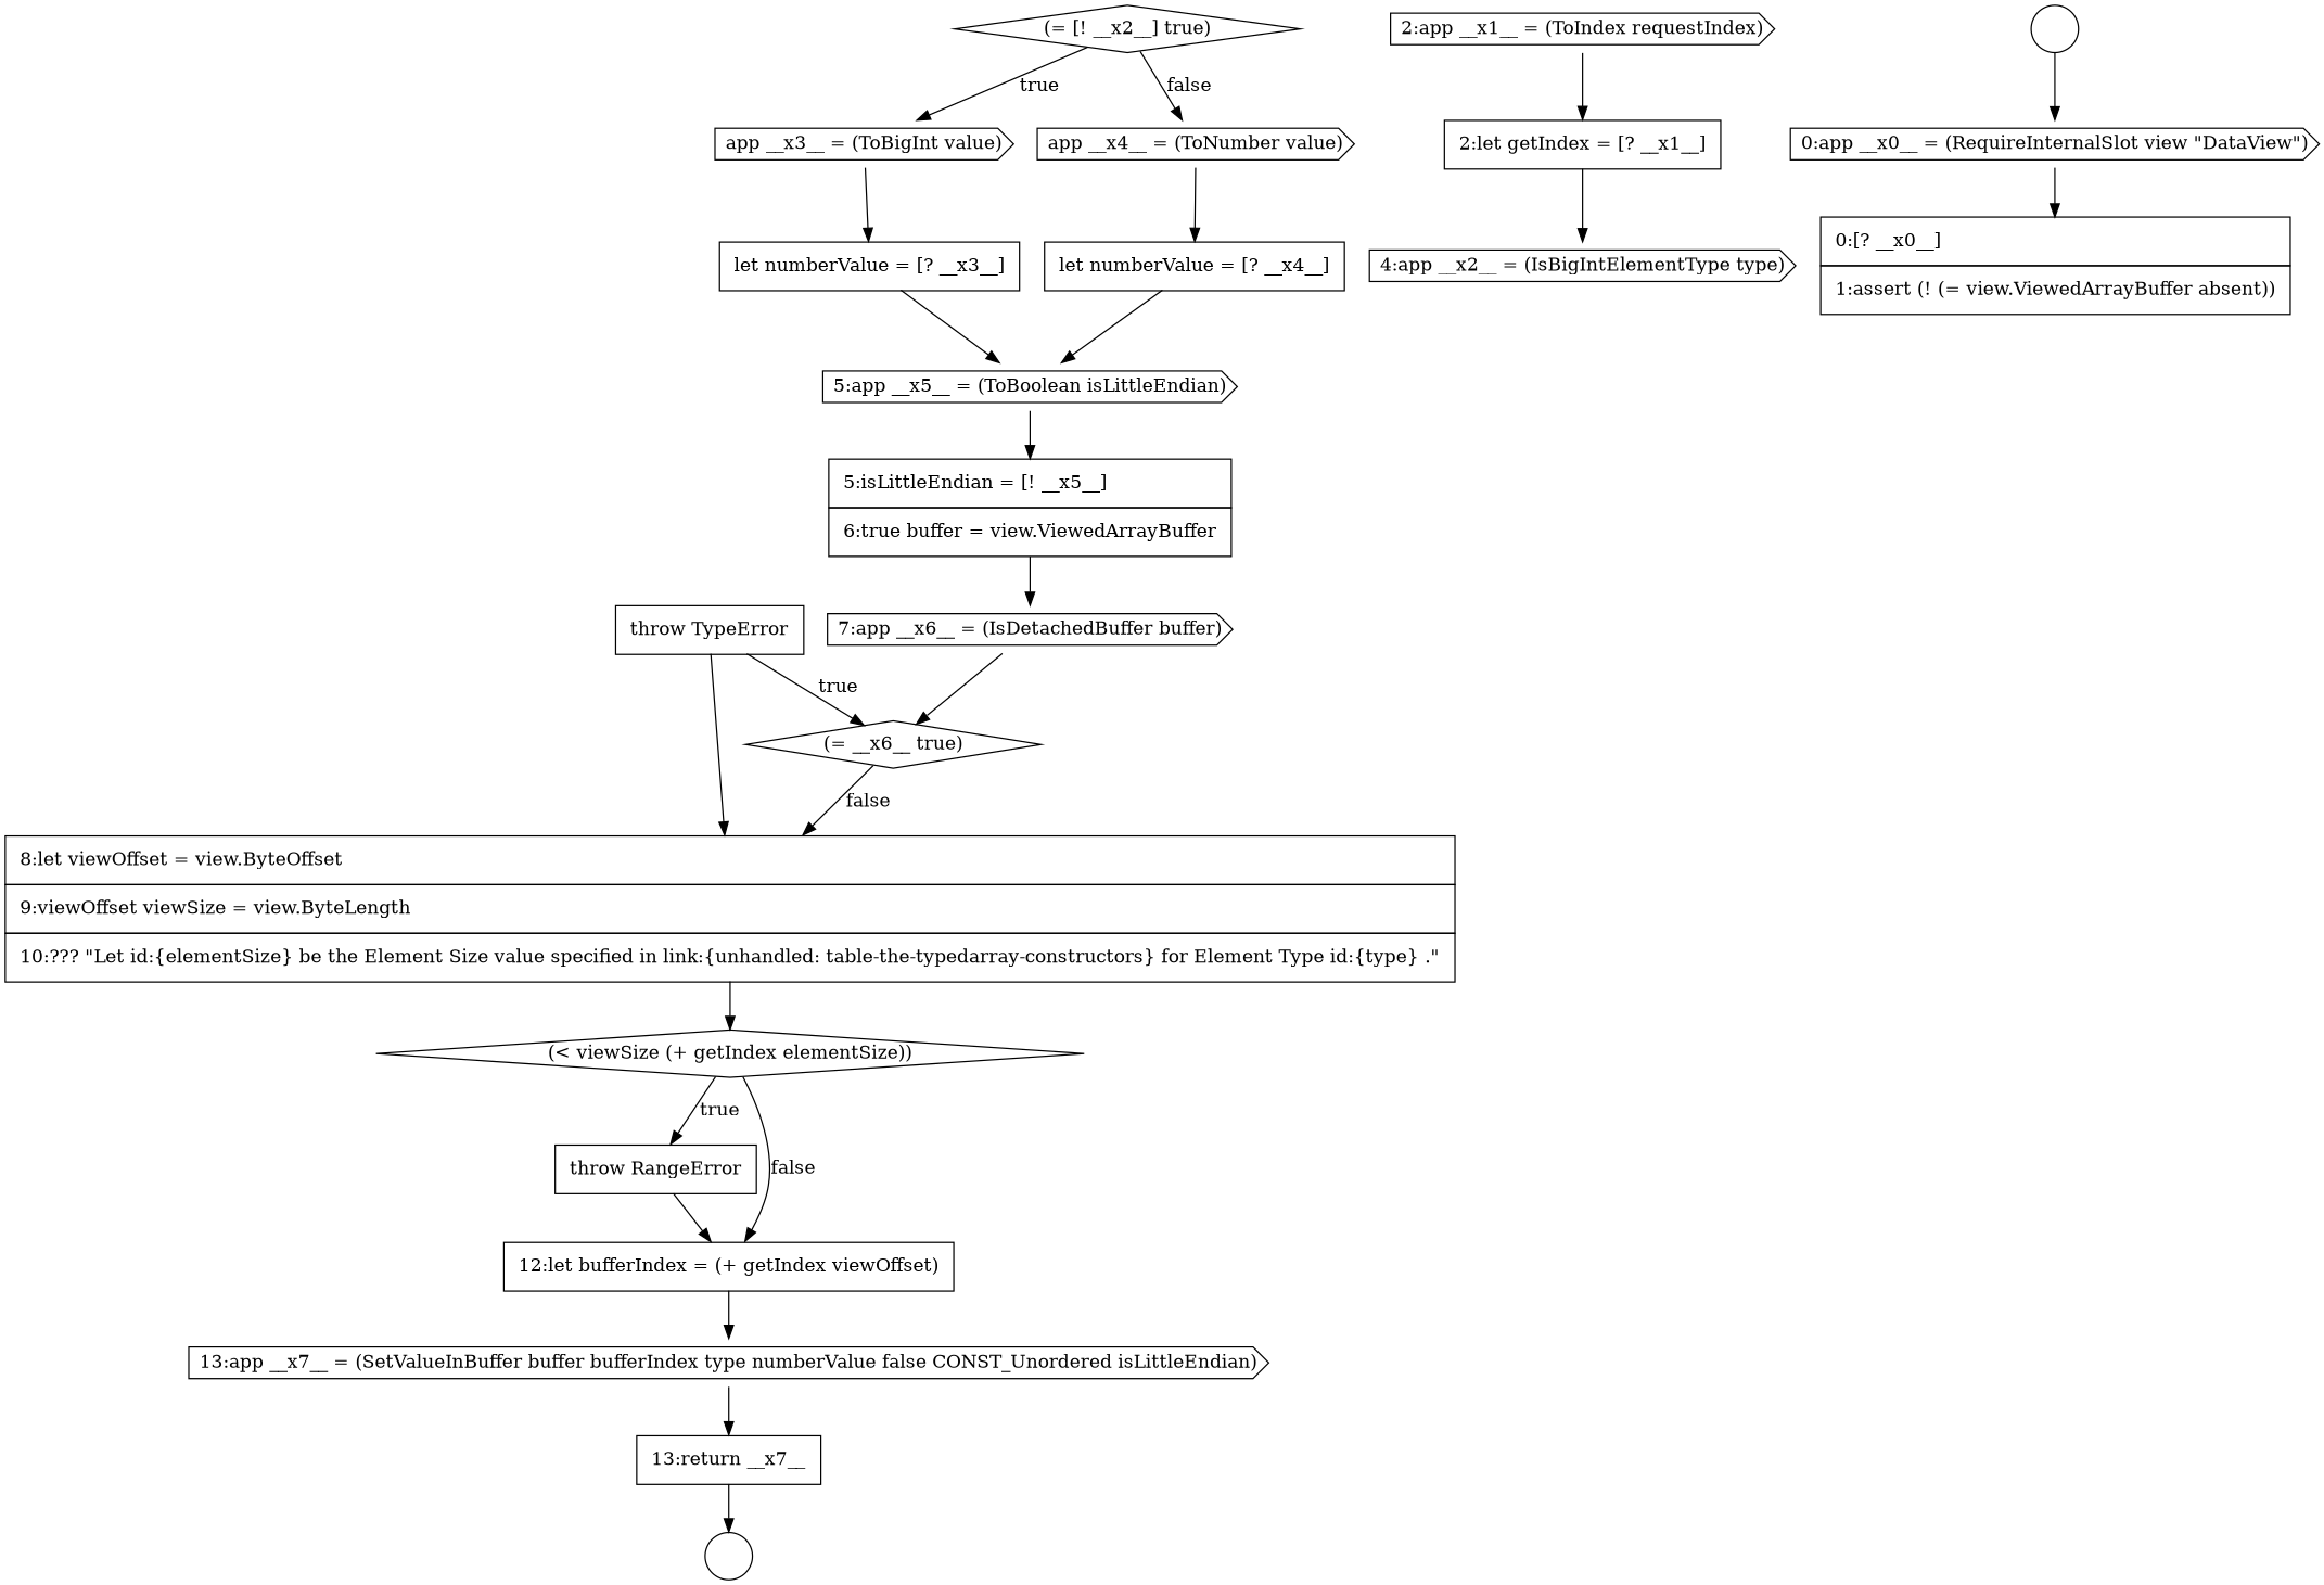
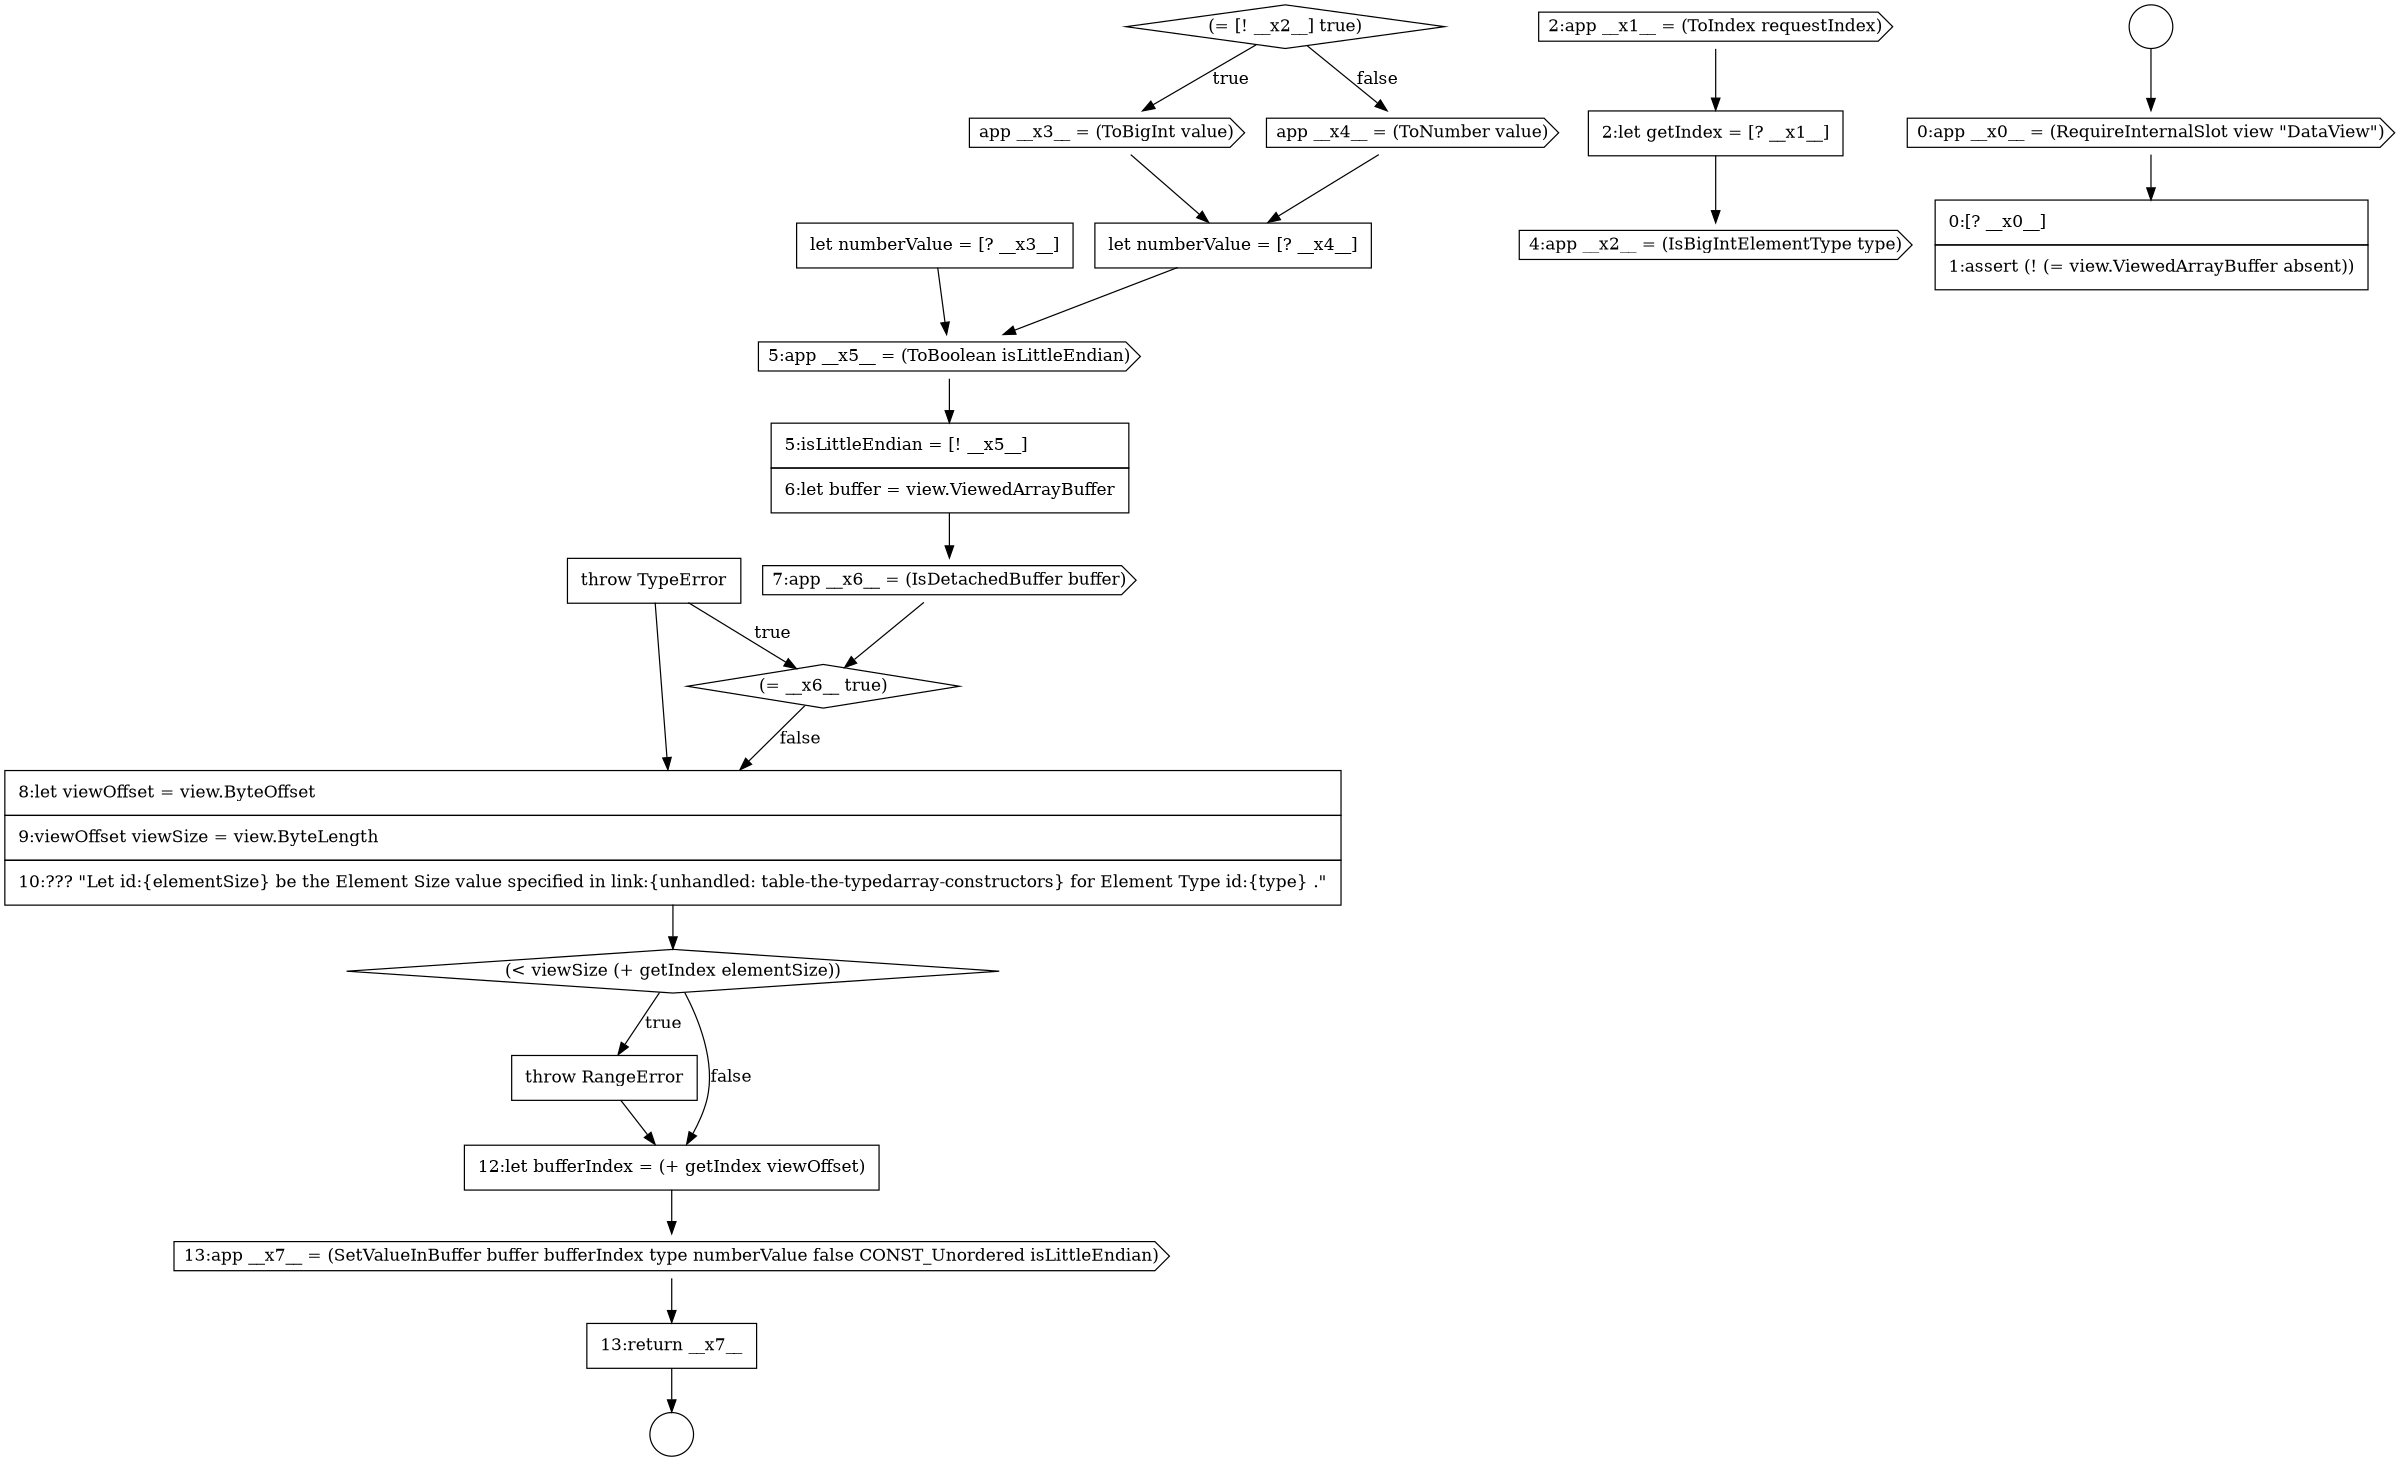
  digraph {
    node [color=black fillcolor=white shape=none style=filled]
    edge [color=black]
    n1 [label=<<font color="black">     <table border="0" cellborder="1" cellspacing="0" cellpadding="10">       <tr><td align="left">let numberValue = [? __x4__]</td></tr>     </table>   </font>> margin=0]
    n2 [label=<<font color="black">5:app __x5__ = (ToBoolean isLittleEndian)</font>> shape=cds]
-   n3 [label=<<font color="black">     <table border="0" cellborder="1" cellspacing="0" cellpadding="10">       <tr><td align="left">5:isLittleEndian = [! __x5__]</td></tr>       <tr><td align="left">6:true buffer = view.ViewedArrayBuffer</td></tr>     </table>   </font>> margin=0]
+   n3 [label=<<font color="black">     <table border="0" cellborder="1" cellspacing="0" cellpadding="10">       <tr><td align="left">5:isLittleEndian = [! __x5__]</td></tr>       <tr><td align="left">6:let buffer = view.ViewedArrayBuffer</td></tr>     </table>   </font>> margin=0]
    n4 [label=<<font color="black">4:app __x2__ = (IsBigIntElementType type)</font>> shape=cds]
    n5 [label=<<font color="black">(= [! __x2__] true)</font>> shape=diamond]
    n6 [label=<<font color="black">app __x3__ = (ToBigInt value)</font>> shape=cds]
    n7 [label=<<font color="black">app __x4__ = (ToNumber value)</font>> shape=cds]
    n8 [label=<<font color="black">(= __x6__ true)</font>> shape=diamond]
    n9 [label=<<font color="black">     <table border="0" cellborder="1" cellspacing="0" cellpadding="10">       <tr><td align="left">8:let viewOffset = view.ByteOffset</td></tr>       <tr><td align="left">9:viewOffset viewSize = view.ByteLength</td></tr>       <tr><td align="left">10:??? &quot;Let id:{elementSize} be the Element Size value specified in link:{unhandled: table-the-typedarray-constructors} for Element Type id:{type} .&quot;</td></tr>     </table>   </font>> margin=0]
    n10 [label=<<font color="black">     <table border="0" cellborder="1" cellspacing="0" cellpadding="10">       <tr><td align="left">throw TypeError</td></tr>     </table>   </font>> margin=0]
    n11 [label=<<font color="black">(&lt; viewSize (+ getIndex elementSize))</font>> shape=diamond]
    n12 [label=<<font color="black">     <table border="0" cellborder="1" cellspacing="0" cellpadding="10">       <tr><td align="left">throw RangeError</td></tr>     </table>   </font>> margin=0]
    n13 [label=<<font color="black">     <table border="0" cellborder="1" cellspacing="0" cellpadding="10">       <tr><td align="left">12:let bufferIndex = (+ getIndex viewOffset)</td></tr>     </table>   </font>> margin=0]
    n14 [label=<<font color="black">13:app __x7__ = (SetValueInBuffer buffer bufferIndex type numberValue false CONST_Unordered isLittleEndian)</font>> shape=cds]
    n15 [label=" " shape=circle]
    n16 [label=<<font color="black">     <table border="0" cellborder="1" cellspacing="0" cellpadding="10">       <tr><td align="left">13:return __x7__</td></tr>     </table>   </font>> margin=0]
    n17 [label=<<font color="black">     <table border="0" cellborder="1" cellspacing="0" cellpadding="10">       <tr><td align="left">let numberValue = [? __x3__]</td></tr>     </table>   </font>> margin=0]
    n18 [label=<<font color="black">7:app __x6__ = (IsDetachedBuffer buffer)</font>> shape=cds]
    n19 [label=<<font color="black">     <table border="0" cellborder="1" cellspacing="0" cellpadding="10">       <tr><td align="left">0:[? __x0__]</td></tr>       <tr><td align="left">1:assert (! (= view.ViewedArrayBuffer absent))</td></tr>     </table>   </font>> margin=0]
    n20 [label=<<font color="black">2:app __x1__ = (ToIndex requestIndex)</font>> shape=cds]
    n21 [label=<<font color="black">     <table border="0" cellborder="1" cellspacing="0" cellpadding="10">       <tr><td align="left">2:let getIndex = [? __x1__]</td></tr>     </table>   </font>> margin=0]
    n22 [label=<<font color="black">0:app __x0__ = (RequireInternalSlot view &quot;DataView&quot;)</font>> shape=cds]
    n23 [label=" " shape=circle]
    n1 -> n2
    n2 -> n3
    n3 -> n18
    n5 -> n6 [label=<<font color="black">true</font>>]
    n5 -> n7 [label=<<font color="black">false</font>>]
-   n6 -> n17
+   n6 -> n1
    n7 -> n1
    n8 -> n9 [label=<<font color="black">false</font>>]
    n9 -> n11
    n10 -> n8 [label=<<font color="black">true</font>>]
    n10 -> n9
    n11 -> n12 [label=<<font color="black">true</font>>]
    n11 -> n13 [label=<<font color="black">false</font>>]
    n12 -> n13
    n13 -> n14
    n14 -> n16
    n16 -> n15
    n17 -> n2
    n18 -> n8
    n20 -> n21
    n21 -> n4
    n22 -> n19
    n23 -> n22
  }
